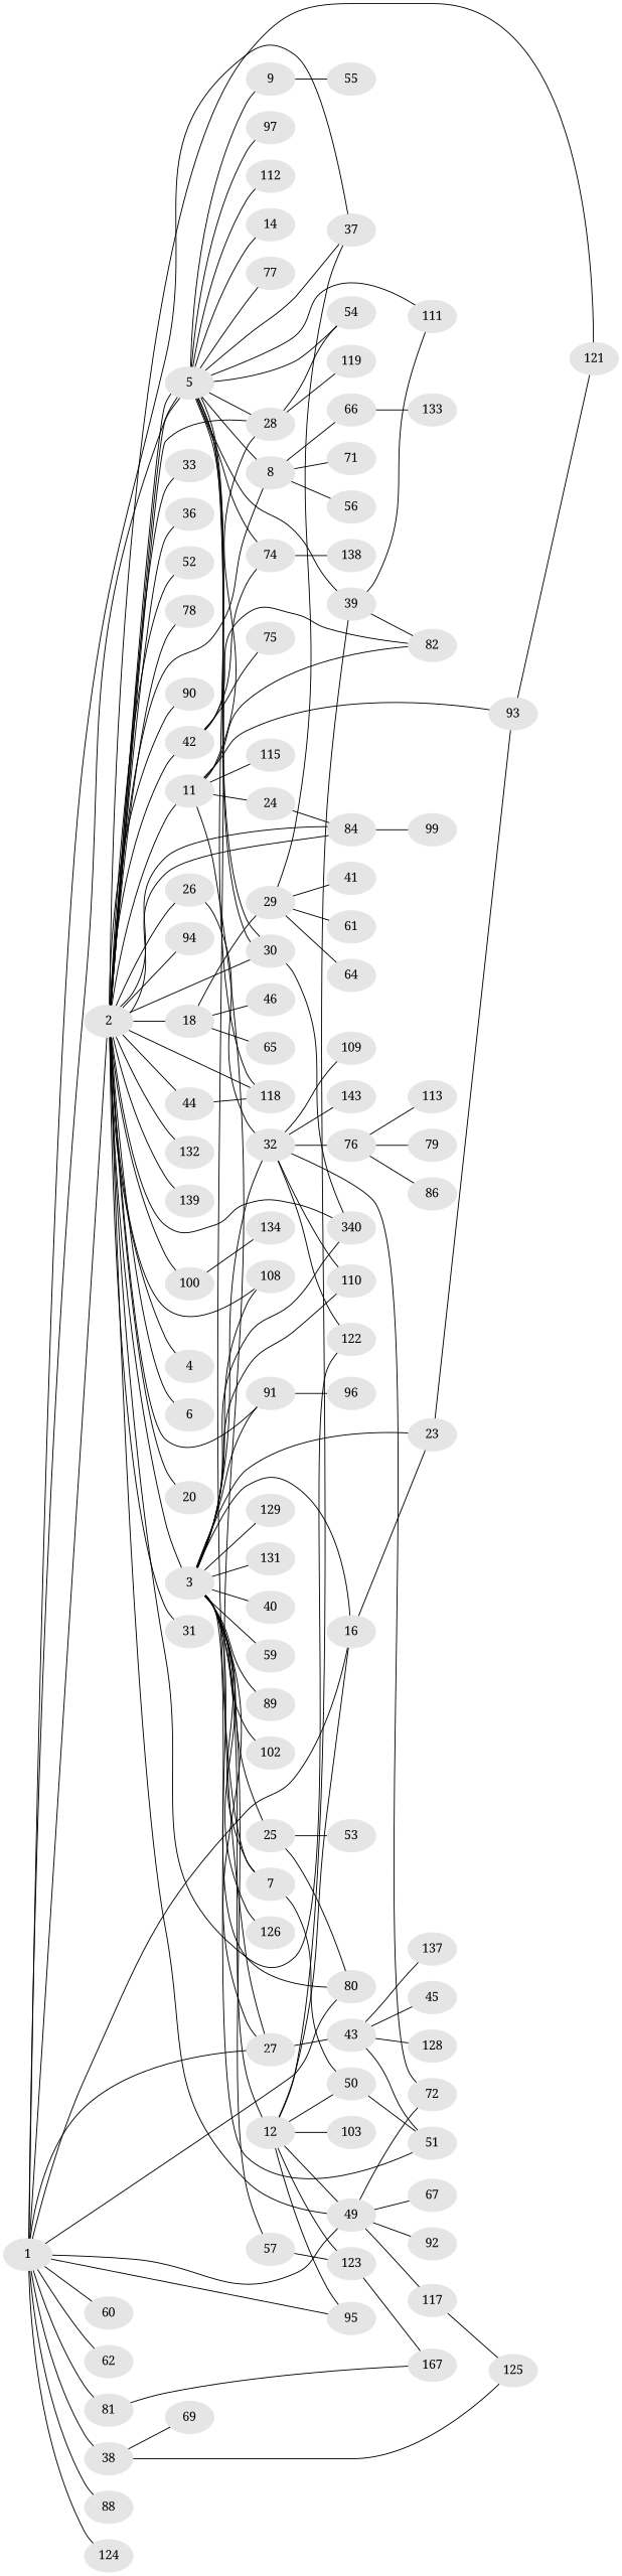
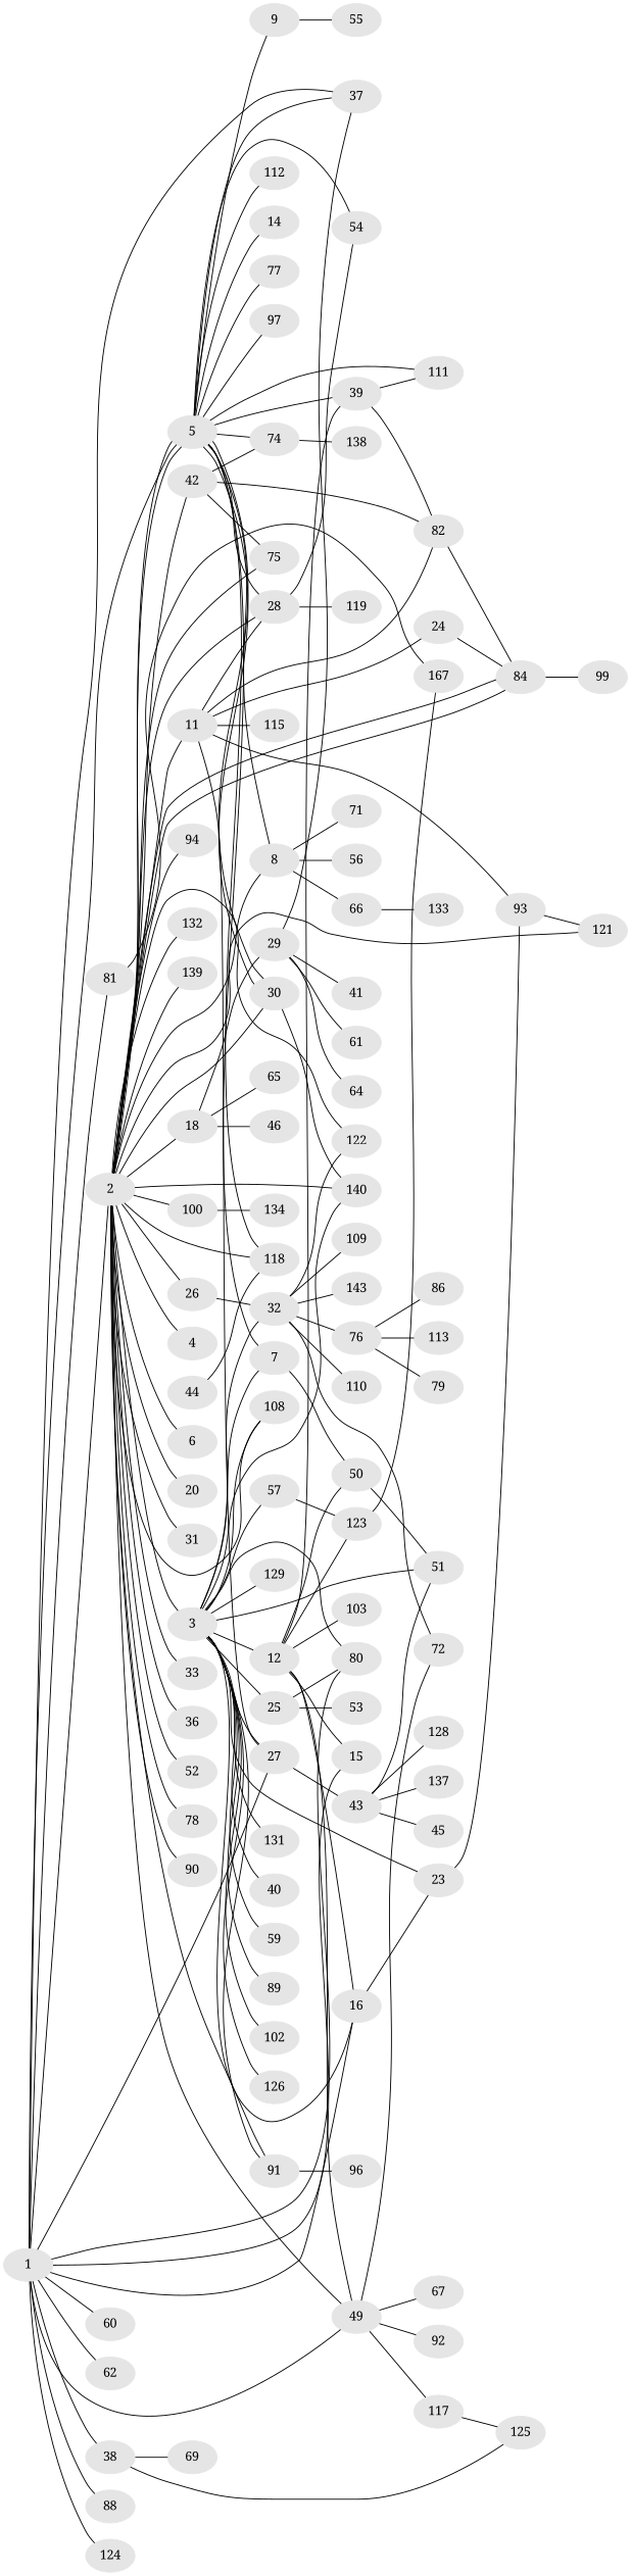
  graph {
    fontname="Noto Serif"
    rankdir=LR
    node [color=gray90 fontname="Noto Serif" style=filled]
    edge [fontname="Noto Serif"]
    1 [super="+17"]
    2 [super="+13"]
    5 [super="+22"]
-   15 [label=95]
+   15
    16 [super="+85"]
    27
    37 [super="+68"]
    38
    49 [super="+106"]
    60
    62 [super="+144"]
    80 [super="+95"]
    81
    88
    124
    3 [super="+21"]
    4
    6
    8 [super="+10"]
    11 [super="+70"]
    18 [super="+19"]
    20
    26
    28 [super="+47"]
    30
    31
    33
    36
    42
    44
    52
    78
    84 [super="+105"]
    90
    91 [super="+141"]
    94
    100
    108
    118
    121
    122
    132
    139
-   140 [label=340]
+   140
    7
    9
    14
    39 [super="+73"]
    54 [super="+120"]
    74 [super="+142"]
    77
    97
    111
    112
    23 [super="+58"]
    43 [super="+98"]
    69
    125
    72 [super="+114"]
    67
    92 [super="+115"]
    117
    n63 [label=167 super="+136"]
    12 [super="+130"]
    25 [super="+34"]
    32 [super="+35"]
    40 [super="+83"]
    51
    57
    59 [super="+107"]
    89
    102
    110
    126
    129
    131
    56
    66
    71
    24
    82 [super="+87"]
    93 [super="+104"]
    n83 [label=115]
    29 [super="+48"]
    46
    65
    119
    75
    99
    96
    134
    50 [super="+101"]
    103
    123
    53 [super="+116"]
    76
    109
    143
    55 [super="+63"]
    138
    133
    41
    61
    64
    45
    128
    137
    79
    86
    113
    1 -- 2
    1 -- 5
    1 -- 15
    1 -- 16
    1 -- 27
    1 -- 37
    1 -- 38
    1 -- 49
    1 -- 60
    1 -- 62
    1 -- 80
    1 -- 81
    1 -- 88
    1 -- 124
    2 -- 5
    2 -- 5
    2 -- 49
    2 -- 3 [weight=2]
    2 -- 4
    2 -- 6
    2 -- 8
    2 -- 11
    2 -- 18 [weight=2]
    2 -- 20
    2 -- 26
    2 -- 28
    2 -- 30
    2 -- 31
    2 -- 33
    2 -- 36
    2 -- 42
-   2 -- 44
+   2 -- 75
    2 -- 52
    2 -- 78
    2 -- 84
    2 -- 84
    2 -- 90
    2 -- 91
    2 -- 94
    2 -- 100
    2 -- 108
    2 -- 118
    2 -- 121
    2 -- 122
    2 -- 132
    2 -- 139
    2 -- 140
    5 -- 37
    5 -- 8
    5 -- 28
    5 -- 30
    5 -- 30
    5 -- 118
    5 -- 7
    5 -- 9
    5 -- 14
    5 -- 39
    5 -- 54
    5 -- 74 [weight=2]
    5 -- 77
    5 -- 97
    5 -- 111
    5 -- 112
    16 -- 23
    27 -- 43
    38 -- 69
    38 -- 125
    49 -- 72
    49 -- 67
    49 -- 92
    49 -- 117
    81 -- n63
    3 -- 16
    3 -- 27
    3 -- 80
    3 -- 91
    3 -- 108
    3 -- 140
    3 -- 7
    3 -- 23
    3 -- 12
    3 -- 25
    3 -- 32
    3 -- 40
    3 -- 51
    3 -- 57
    3 -- 59
    3 -- 89
    3 -- 102
-   3 -- 110
    3 -- 126
    3 -- 129
    3 -- 131
    8 -- 56
    8 -- 66
    8 -- 71
    11 -- 27
    11 -- 28
    11 -- 24
    11 -- 82
    11 -- 93
    11 -- n83
    18 -- 29
    18 -- 46
    18 -- 65
    26 -- 32
    28 -- 54
    28 -- 119
    30 -- 140
    42 -- 74
    42 -- 82
    42 -- 75
    44 -- 118
    84 -- 99
    91 -- 96
    100 -- 134
    7 -- 50
    9 -- 55
    39 -- 111
    39 -- 82
    74 -- 138
    23 -- 93
    43 -- 51
    43 -- 45
    43 -- 128
    43 -- 137
    117 -- 125
    12 -- 15
    12 -- 16
    12 -- 49
    12 -- 39
    12 -- 50
    12 -- 103
    12 -- 123
    25 -- 80
    25 -- 53
    32 -- 122
    32 -- 72
    32 -- 110
    32 -- 76 [weight=2]
    32 -- 109
    32 -- 143
    57 -- 123
    66 -- 133
    24 -- 84
+   82 -- 84
    93 -- 121
    29 -- 37
    29 -- 41
    29 -- 61
    29 -- 64
    50 -- 51
    123 -- n63
    76 -- 79
    76 -- 86
    76 -- 113
  }
